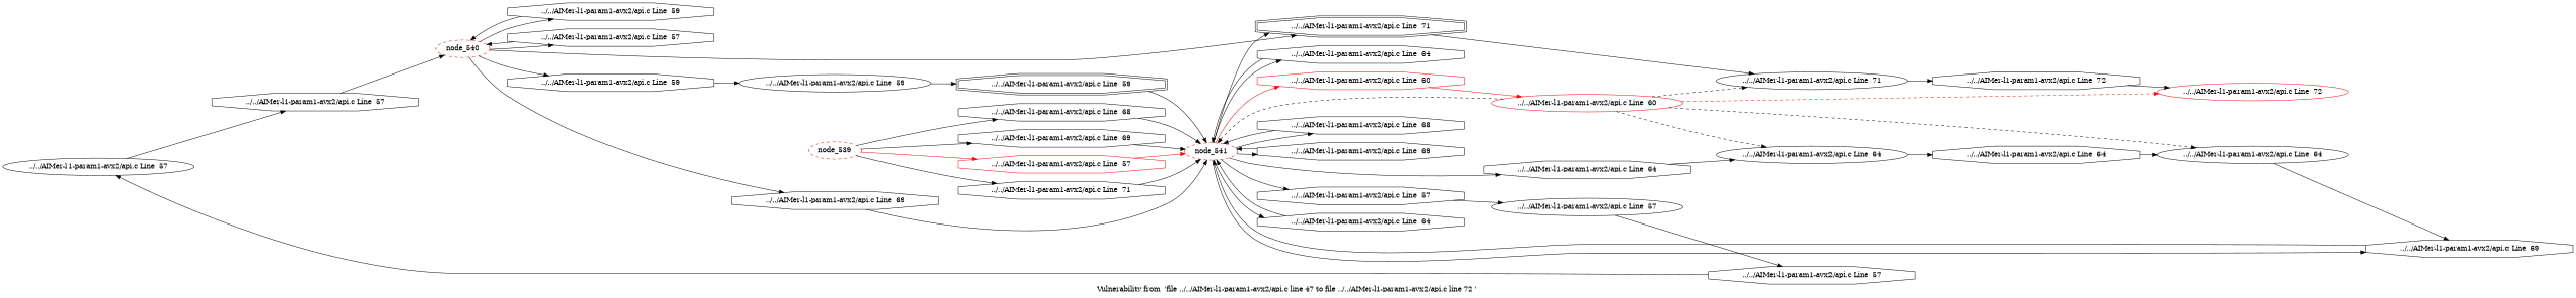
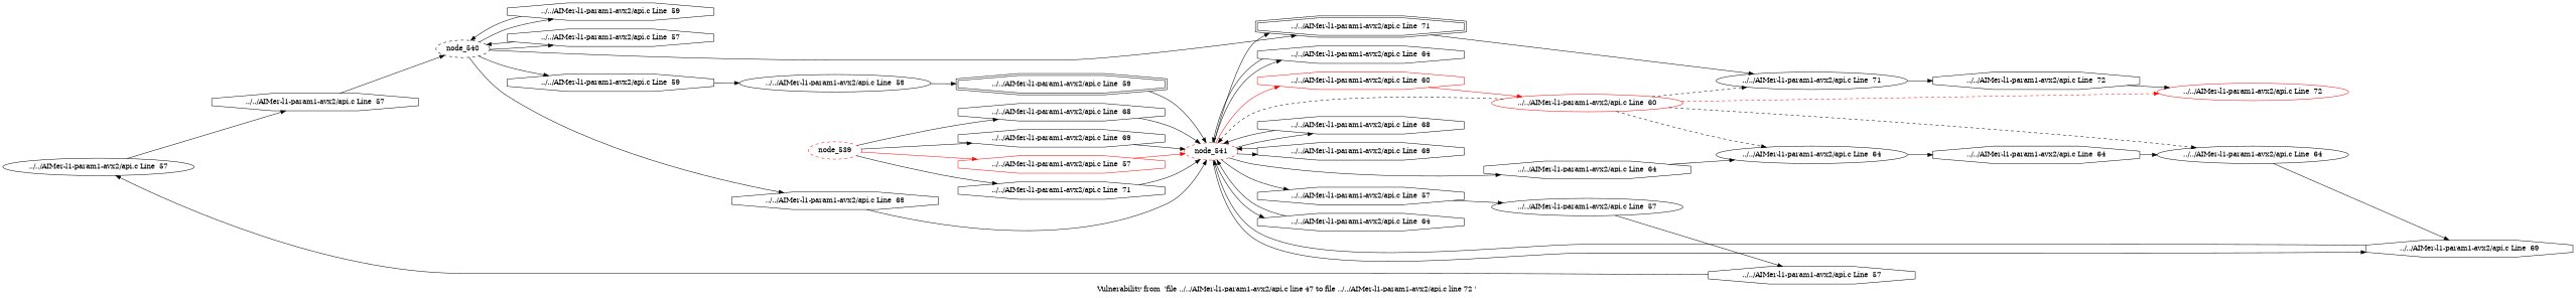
  digraph {
    label="Vulnerability from  'file ../../AIMer-l1-param1-avx2/api.c line 47 to file ../../AIMer-l1-param1-avx2/api.c line 72 ' "
    rankdir=LR
    node [shape=octagon style=solid]
    n1 [label="../../AIMer-l1-param1-avx2/api.c Line  57" shape=ellipse]
    n2 [label="../../AIMer-l1-param1-avx2/api.c Line  57"]
-   node_540 [shape=ellipse style=dashed color=red]
+   node_540 [shape=ellipse style=dashed]
    n4 [label="../../AIMer-l1-param1-avx2/api.c Line  57"]
    n5 [label="../../AIMer-l1-param1-avx2/api.c Line  57" shape=ellipse]
    n6 [label="../../AIMer-l1-param1-avx2/api.c Line  57"]
    n7 [color=red label="../../AIMer-l1-param1-avx2/api.c Line  57"]
    node_541 [color=red shape=ellipse style=dashed]
    n9 [label="../../AIMer-l1-param1-avx2/api.c Line  69"]
    n10 [label="../../AIMer-l1-param1-avx2/api.c Line  71" shape=doubleoctagon]
    n11 [color=red label="../../AIMer-l1-param1-avx2/api.c Line  60"]
    n12 [label="../../AIMer-l1-param1-avx2/api.c Line  64"]
    n13 [label="../../AIMer-l1-param1-avx2/api.c Line  64"]
    n14 [label="../../AIMer-l1-param1-avx2/api.c Line  64"]
    n15 [label="../../AIMer-l1-param1-avx2/api.c Line  68"]
    n16 [label="../../AIMer-l1-param1-avx2/api.c Line  69"]
    n17 [label="../../AIMer-l1-param1-avx2/api.c Line  71" shape=ellipse]
    n18 [color=red label="../../AIMer-l1-param1-avx2/api.c Line  60" shape=ellipse]
    n19 [label="../../AIMer-l1-param1-avx2/api.c Line  64" shape=ellipse]
    n20 [label="../../AIMer-l1-param1-avx2/api.c Line  59"]
    n21 [label="../../AIMer-l1-param1-avx2/api.c Line  59"]
    n22 [label="../../AIMer-l1-param1-avx2/api.c Line  57"]
    n23 [label="../../AIMer-l1-param1-avx2/api.c Line  69"]
    n24 [label="../../AIMer-l1-param1-avx2/api.c Line  59" shape=ellipse]
    node_539 [color=red shape=ellipse style=dashed]
    n26 [label="../../AIMer-l1-param1-avx2/api.c Line  71"]
    n27 [label="../../AIMer-l1-param1-avx2/api.c Line  68"]
    n28 [label="../../AIMer-l1-param1-avx2/api.c Line  69"]
    n29 [label="../../AIMer-l1-param1-avx2/api.c Line  72"]
    n30 [color=red label="../../AIMer-l1-param1-avx2/api.c Line  72" shape=ellipse]
    n31 [label="../../AIMer-l1-param1-avx2/api.c Line  59" shape=doubleoctagon]
    n32 [label="../../AIMer-l1-param1-avx2/api.c Line  64" shape=ellipse]
    n33 [label="../../AIMer-l1-param1-avx2/api.c Line  64"]
    n1 -> n2
    n2 -> node_540
    node_540 -> n10
    node_540 -> n20
    node_540 -> n21
    node_540 -> n22
    node_540 -> n23
    n4 -> n5
    n5 -> n6
    n6 -> n1
    n7 -> node_541 [color=red]
    node_541 -> n4
    node_541 -> n9
    node_541 -> n10
    node_541 -> n11 [color=red]
    node_541 -> n12
    node_541 -> n13
    node_541 -> n14
    node_541 -> n15
    node_541 -> n16
    n9 -> node_541
    n10 -> n17
    n11 -> n18 [color=red]
    n12 -> node_541
    n13 -> node_541
    n14 -> n19
    n15 -> node_541
    n16 -> node_541
    n17 -> n29
    n18 -> node_541 [style=dashed]
    n18 -> n17 [style=dashed]
    n18 -> n19 [style=dashed]
    n18 -> n30 [color=red style=dashed]
    n18 -> n32 [style=dashed]
    n19 -> n33
    n20 -> node_540
    n21 -> n24
    n22 -> node_540
    n23 -> node_541
    n24 -> n31
    node_539 -> n7 [color=red]
    node_539 -> n26
    node_539 -> n27
    node_539 -> n28
    n26 -> node_541
    n27 -> node_541
    n28 -> node_541
    n29 -> n30
    n31 -> node_541
    n32 -> n9
    n33 -> n32
  }
